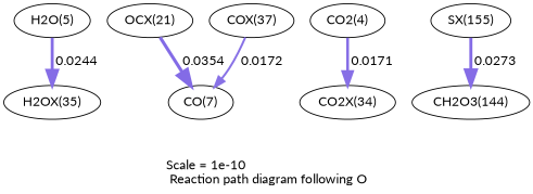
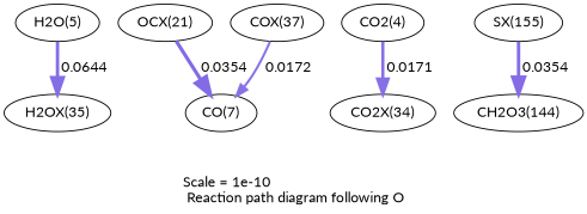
  digraph {
    fontname=Lato
    label="Scale = 1e-10\l Reaction path diagram following O"
    node [fontname=Lato]
    edge [fontname=Lato]
    n1 [label="H2O(5)"]
    n2 [label="H2OX(35)"]
    n3 [label="OCX(21)"]
    n4 [label="CO(7)"]
    n5 [label="COX(37)"]
    n6 [label="CO2(4)"]
    n7 [label="CO2X(34)"]
    n8 [label="SX(155)"]
    n9 [label="CH2O3(144)"]
-   n1 -> n2 [arrowsize=1.6 color="0.7, 0.524, 0.9" label=" 0.0244" penwidth=3.2]
+   n1 -> n2 [arrowsize=1.6 color="0.7, 0.524, 0.9" label=" 0.0644" penwidth=3.2]
    n3 -> n4 [arrowsize=1.74 color="0.7, 0.535, 0.9" label=" 0.0354" penwidth=3.48]
    n5 -> n4 [arrowsize=1.12 color="0.7, 0.507, 0.9" label=" 0.0172" penwidth=2.25]
    n6 -> n7 [arrowsize=1.47 color="0.7, 0.517, 0.9" label=" 0.0171" penwidth=2.93]
-   n8 -> n9 [arrowsize=1.64 color="0.7, 0.527, 0.9" label=" 0.0273" penwidth=3.28]
+   n8 -> n9 [arrowsize=1.64 color="0.7, 0.527, 0.9" label=" 0.0354" penwidth=3.28]
  }
